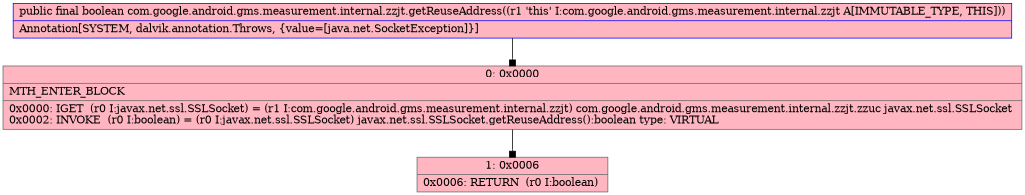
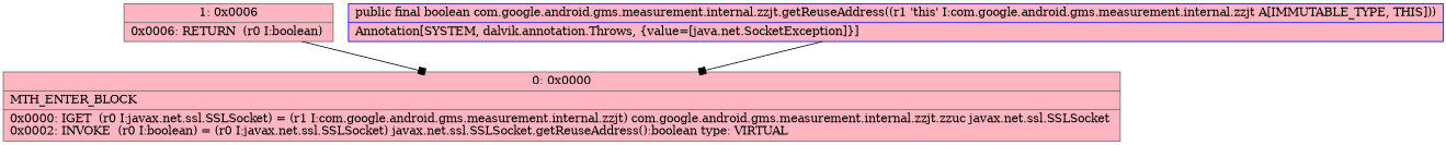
  digraph {
    node [shape=record style=filled fillcolor=lightpink color=gray40]
    edge [arrowhead=box]
    n1 [label="{0\:\ 0x0000|MTH_ENTER_BLOCK\l|0x0000: IGET  (r0 I:javax.net.ssl.SSLSocket) = (r1 I:com.google.android.gms.measurement.internal.zzjt) com.google.android.gms.measurement.internal.zzjt.zzuc javax.net.ssl.SSLSocket \l0x0002: INVOKE  (r0 I:boolean) = (r0 I:javax.net.ssl.SSLSocket) javax.net.ssl.SSLSocket.getReuseAddress():boolean type: VIRTUAL \l}"]
    n2 [label="{1\:\ 0x0006|0x0006: RETURN  (r0 I:boolean) \l}"]
    n3 [label="{public final boolean com.google.android.gms.measurement.internal.zzjt.getReuseAddress((r1 'this' I:com.google.android.gms.measurement.internal.zzjt A[IMMUTABLE_TYPE, THIS]))  | Annotation[SYSTEM, dalvik.annotation.Throws, \{value=[java.net.SocketException]\}]\l}" color=blue]
-   n1 -> n2
+   n2 -> n1
    n3 -> n1
  }
